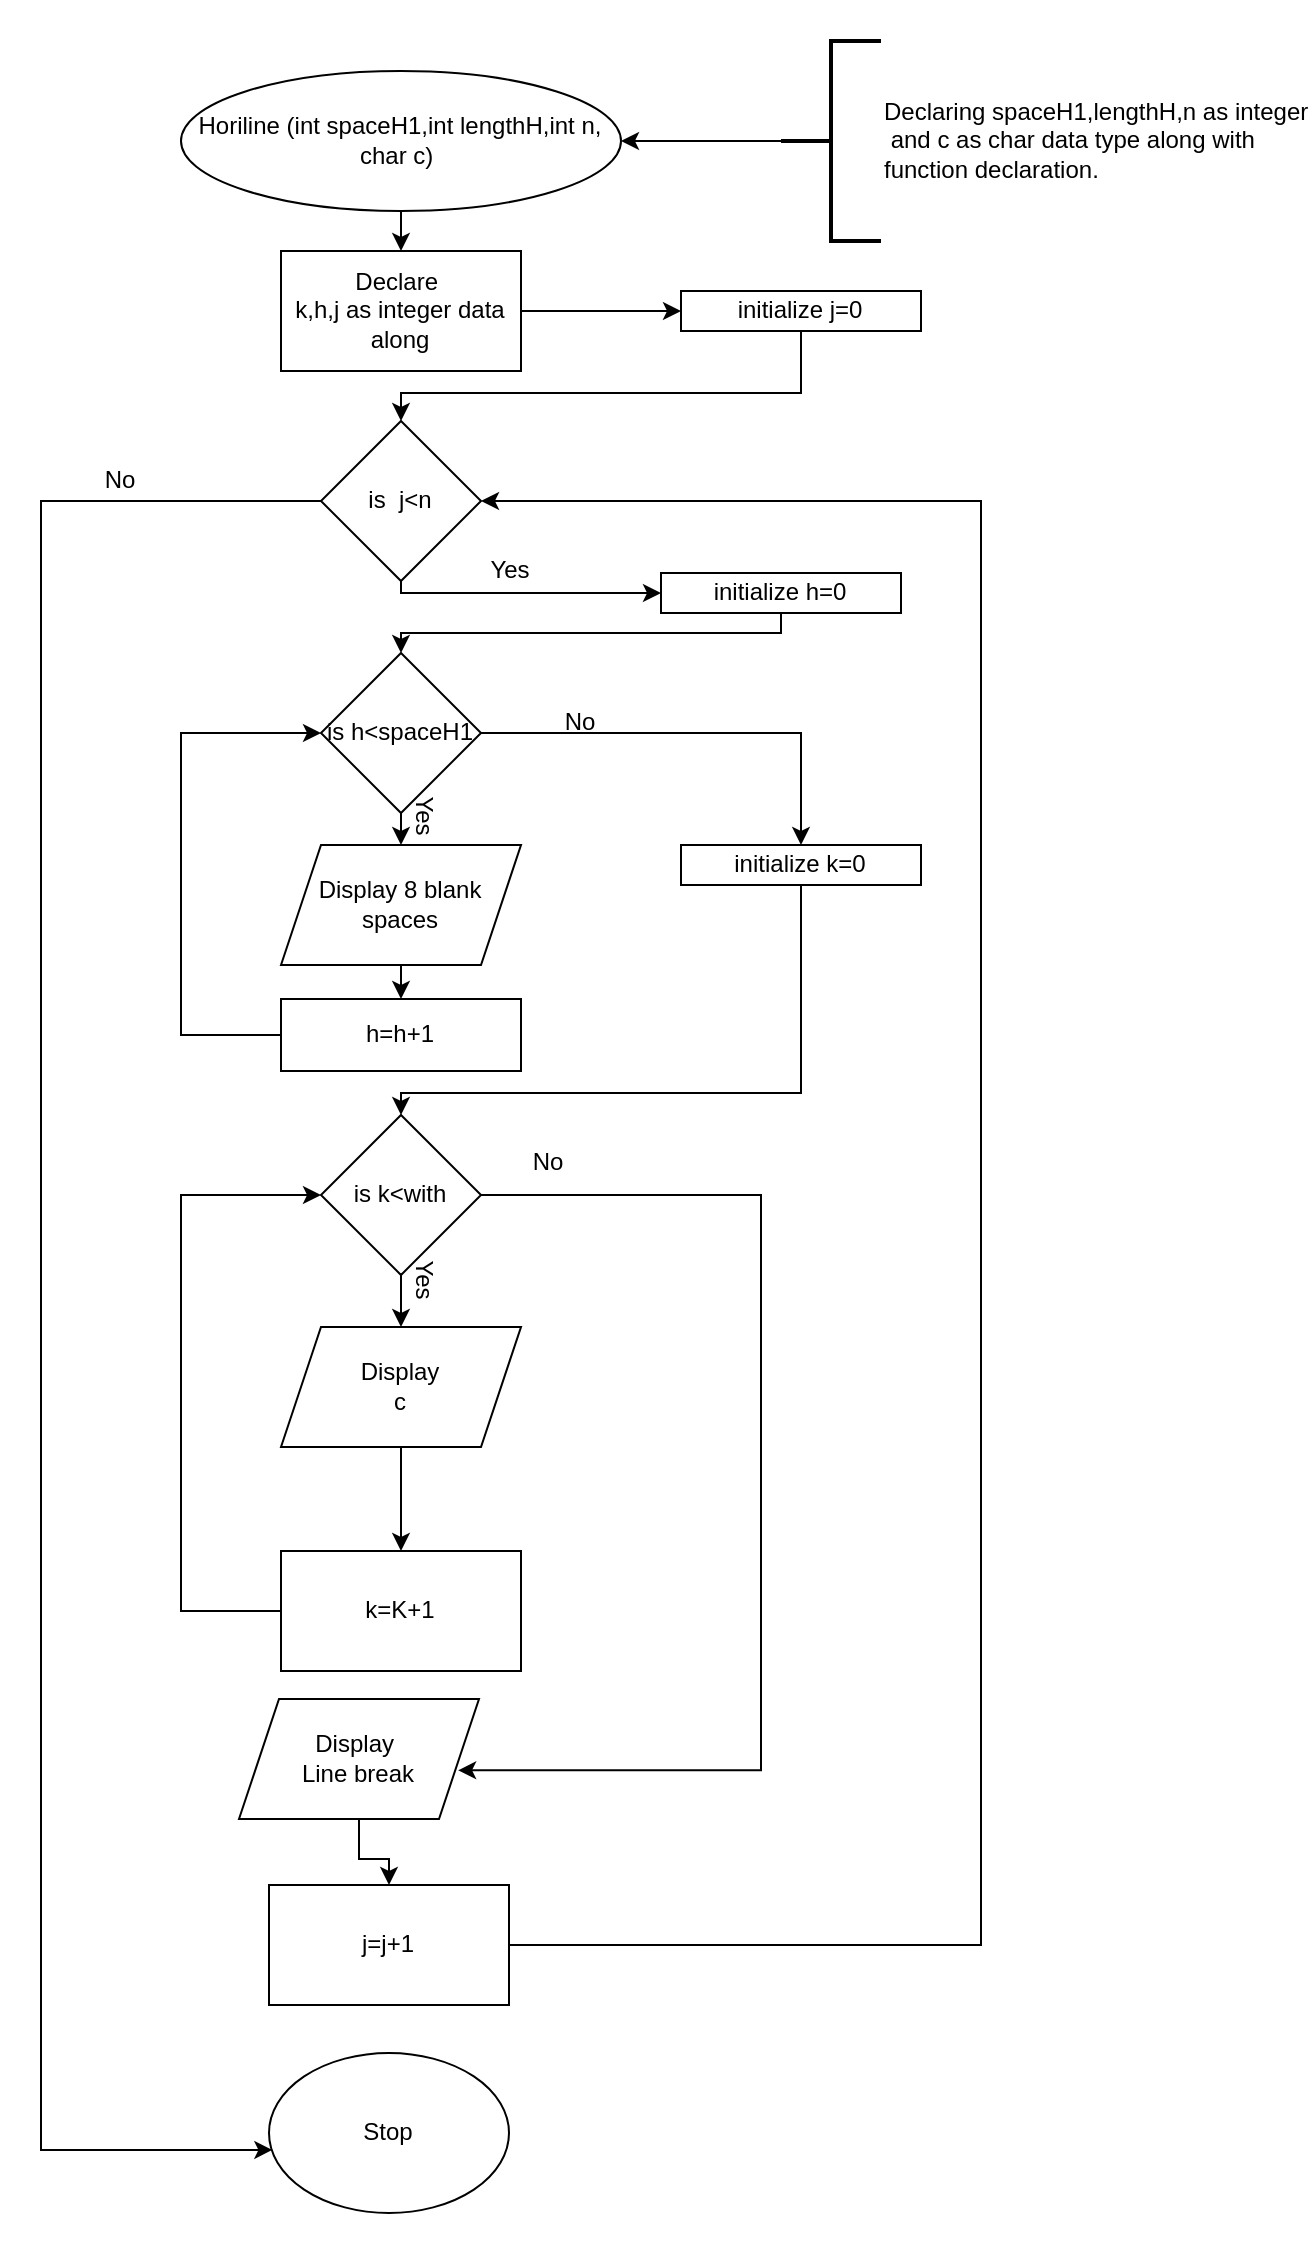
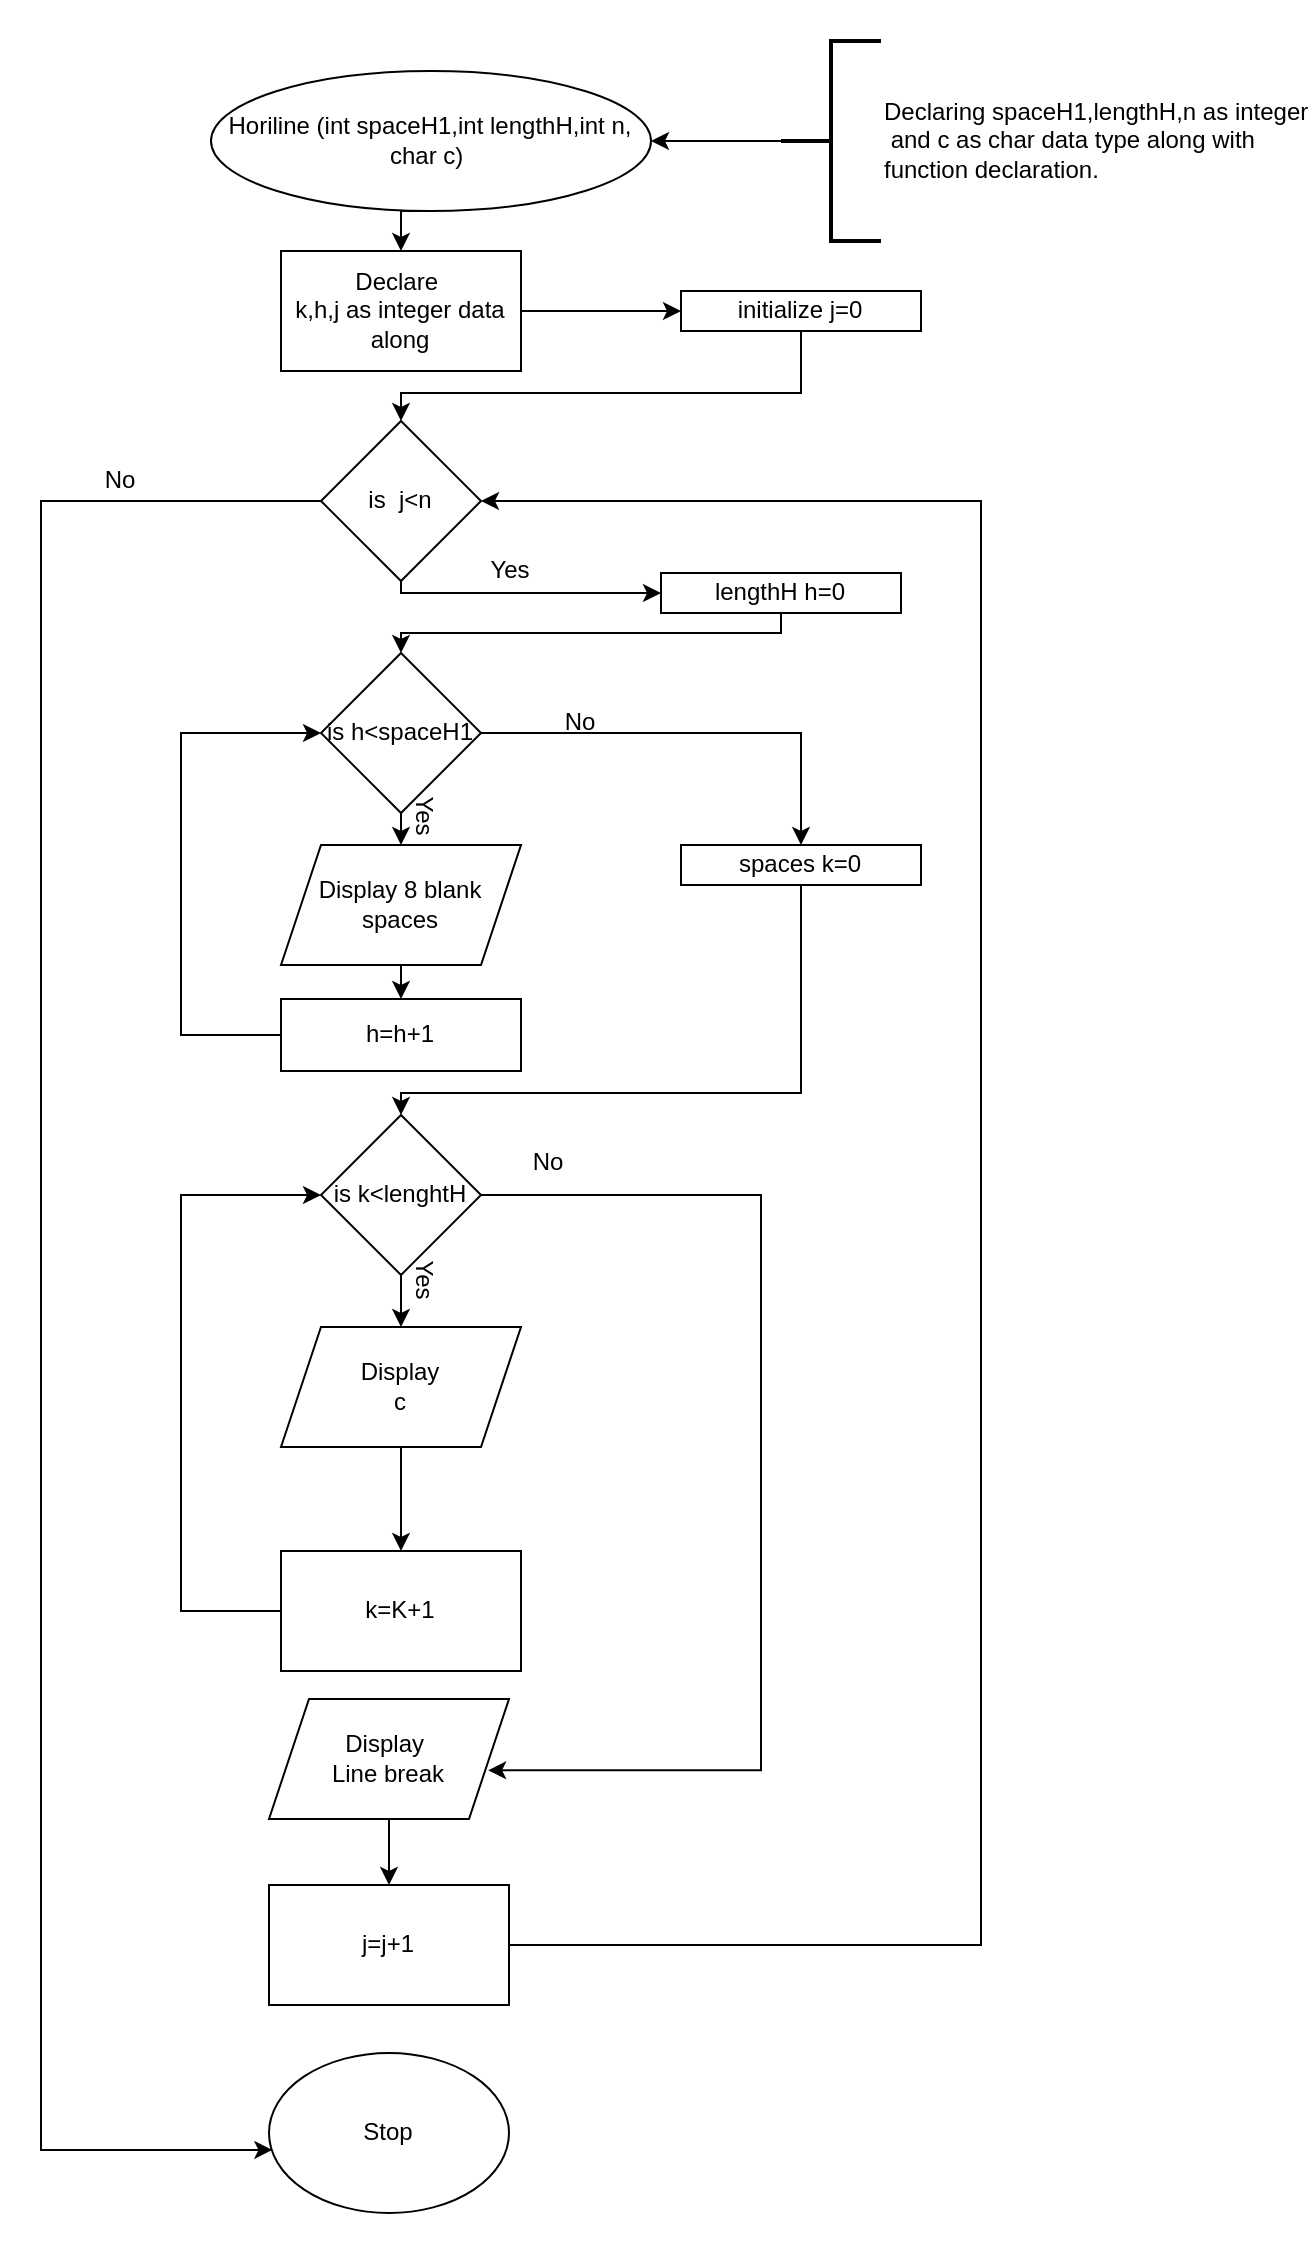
  <mxCell id="0" />
  <mxCell id="1" parent="0" />
- <mxCell id="2" value="Horiline (int&amp;nbsp;&lt;span style=&quot;&quot;&gt;spaceH1,int lengthH,int n,&lt;br&gt;char&amp;nbsp;&lt;/span&gt;&lt;span style=&quot;&quot;&gt;c)&amp;nbsp;&lt;/span&gt;" style="ellipse;whiteSpace=wrap;html=1;" parent="1" vertex="1"><mxGeometry x="90" y="35" width="220" height="70" as="geometry" /></mxCell>
+ <mxCell id="2" value="Horiline (int&amp;nbsp;&lt;span style=&quot;&quot;&gt;spaceH1,int lengthH,int n,&lt;br&gt;char&amp;nbsp;&lt;/span&gt;&lt;span style=&quot;&quot;&gt;c)&amp;nbsp;&lt;/span&gt;" style="ellipse;whiteSpace=wrap;html=1;" parent="1" vertex="1"><mxGeometry x="105" y="35" width="220" height="70" as="geometry" /></mxCell>
  <mxCell id="3" style="edgeStyle=orthogonalEdgeStyle;rounded=0;orthogonalLoop=1;jettySize=auto;html=1;exitX=0.5;exitY=1;exitDx=0;exitDy=0;entryX=0.5;entryY=0;entryDx=0;entryDy=0;fontSize=10;" edge="1" parent="1" source="4" target="29"><mxGeometry relative="1" as="geometry" /></mxCell>
  <mxCell id="4" value="Display 8 blank spaces" style="shape=parallelogram;perimeter=parallelogramPerimeter;whiteSpace=wrap;html=1;fixedSize=1;" parent="1" vertex="1"><mxGeometry x="140" y="422" width="120" height="60" as="geometry" /></mxCell>
  <mxCell id="5" value="" style="edgeStyle=orthogonalEdgeStyle;rounded=0;orthogonalLoop=1;jettySize=auto;html=1;fontSize=10;" edge="1" parent="1" source="6" target="37"><mxGeometry relative="1" as="geometry" /></mxCell>
  <mxCell id="6" value="Declare&amp;nbsp;&lt;br&gt;k,h,j as integer data along" style="rounded=0;whiteSpace=wrap;html=1;" parent="1" vertex="1"><mxGeometry x="140" y="125" width="120" height="60" as="geometry" /></mxCell>
  <mxCell id="7" style="edgeStyle=orthogonalEdgeStyle;rounded=0;orthogonalLoop=1;jettySize=auto;html=1;exitX=0.5;exitY=1;exitDx=0;exitDy=0;entryX=0.5;entryY=0;entryDx=0;entryDy=0;" parent="1" source="2" target="6" edge="1"><mxGeometry relative="1" as="geometry" /></mxCell>
  <mxCell id="8" style="edgeStyle=orthogonalEdgeStyle;rounded=0;orthogonalLoop=1;jettySize=auto;html=1;exitX=0.5;exitY=1;exitDx=0;exitDy=0;entryX=0;entryY=0.5;entryDx=0;entryDy=0;fontSize=10;" edge="1" parent="1" source="9" target="39"><mxGeometry relative="1" as="geometry"><Array as="points"><mxPoint x="200" y="296" /><mxPoint x="321" y="296" /></Array></mxGeometry></mxCell>
  <mxCell id="9" value="is&amp;nbsp; j&amp;lt;n" style="rhombus;whiteSpace=wrap;html=1;" parent="1" vertex="1"><mxGeometry x="160" y="210" width="80" height="80" as="geometry" /></mxCell>
  <mxCell id="10" style="edgeStyle=orthogonalEdgeStyle;rounded=0;orthogonalLoop=1;jettySize=auto;html=1;exitX=1;exitY=0.5;exitDx=0;exitDy=0;entryX=0.5;entryY=0;entryDx=0;entryDy=0;fontSize=10;" edge="1" parent="1" source="12" target="41"><mxGeometry relative="1" as="geometry" /></mxCell>
  <mxCell id="11" style="edgeStyle=orthogonalEdgeStyle;rounded=0;orthogonalLoop=1;jettySize=auto;html=1;exitX=0.5;exitY=1;exitDx=0;exitDy=0;entryX=0.5;entryY=0;entryDx=0;entryDy=0;fontSize=10;" edge="1" parent="1" source="12" target="4"><mxGeometry relative="1" as="geometry" /></mxCell>
  <mxCell id="12" value="is h&amp;lt;spaceH1" style="rhombus;whiteSpace=wrap;html=1;" parent="1" vertex="1"><mxGeometry x="160" y="326" width="80" height="80" as="geometry" /></mxCell>
- <mxCell id="13" value="is k&amp;lt;with" style="rhombus;whiteSpace=wrap;html=1;" parent="1" vertex="1"><mxGeometry x="160" y="557" width="80" height="80" as="geometry" /></mxCell>
+ <mxCell id="13" value="is k&amp;lt;lenghtH" style="rhombus;whiteSpace=wrap;html=1;" parent="1" vertex="1"><mxGeometry x="160" y="557" width="80" height="80" as="geometry" /></mxCell>
  <mxCell id="14" value="Display&lt;br&gt;c" style="shape=parallelogram;perimeter=parallelogramPerimeter;whiteSpace=wrap;html=1;fixedSize=1;" parent="1" vertex="1"><mxGeometry x="140" y="663" width="120" height="60" as="geometry" /></mxCell>
  <mxCell id="15" value="" style="edgeStyle=orthogonalEdgeStyle;rounded=0;orthogonalLoop=1;jettySize=auto;html=1;" parent="1" source="13" target="14" edge="1"><mxGeometry relative="1" as="geometry" /></mxCell>
- <mxCell id="16" value="Display&amp;nbsp;&lt;br&gt;Line break&lt;br&gt;" style="shape=parallelogram;perimeter=parallelogramPerimeter;whiteSpace=wrap;html=1;fixedSize=1;" parent="1" vertex="1"><mxGeometry x="119" y="849" width="120" height="60" as="geometry" /></mxCell>
+ <mxCell id="16" value="Display&amp;nbsp;&lt;br&gt;Line break&lt;br&gt;" style="shape=parallelogram;perimeter=parallelogramPerimeter;whiteSpace=wrap;html=1;fixedSize=1;" parent="1" vertex="1"><mxGeometry x="134" y="849" width="120" height="60" as="geometry" /></mxCell>
  <mxCell id="17" style="edgeStyle=orthogonalEdgeStyle;rounded=0;orthogonalLoop=1;jettySize=auto;html=1;exitX=1;exitY=0.5;exitDx=0;exitDy=0;entryX=0.913;entryY=0.594;entryDx=0;entryDy=0;entryPerimeter=0;" parent="1" source="13" target="16" edge="1"><mxGeometry relative="1" as="geometry"><Array as="points"><mxPoint x="380" y="597" /><mxPoint x="380" y="885" /></Array></mxGeometry></mxCell>
  <mxCell id="18" value="Stop&lt;br&gt;" style="ellipse;whiteSpace=wrap;html=1;" parent="1" vertex="1"><mxGeometry x="134" y="1026" width="120" height="80" as="geometry" /></mxCell>
  <mxCell id="19" value="" style="edgeStyle=orthogonalEdgeStyle;rounded=0;orthogonalLoop=1;jettySize=auto;html=1;entryX=0.014;entryY=0.606;entryDx=0;entryDy=0;entryPerimeter=0;" parent="1" source="9" target="18" edge="1"><mxGeometry relative="1" as="geometry"><mxPoint x="100" y="1075" as="targetPoint" /><Array as="points"><mxPoint x="20" y="250" /><mxPoint x="20" y="1075" /></Array><mxPoint x="100" y="245" as="sourcePoint" /></mxGeometry></mxCell>
  <mxCell id="20" value="No" style="text;html=1;strokeColor=none;fillColor=none;align=center;verticalAlign=middle;whiteSpace=wrap;rounded=0;" parent="1" vertex="1"><mxGeometry x="30" y="225" width="60" height="30" as="geometry" /></mxCell>
  <mxCell id="21" value="Yes&lt;br&gt;" style="text;html=1;strokeColor=none;fillColor=none;align=center;verticalAlign=middle;whiteSpace=wrap;rounded=0;rotation=90;" parent="1" vertex="1"><mxGeometry x="182" y="393" width="60" height="30" as="geometry" /></mxCell>
  <mxCell id="22" style="edgeStyle=orthogonalEdgeStyle;rounded=0;orthogonalLoop=1;jettySize=auto;html=1;exitX=0;exitY=0.5;exitDx=0;exitDy=0;entryX=0;entryY=0.5;entryDx=0;entryDy=0;" parent="1" source="23" target="13" edge="1"><mxGeometry relative="1" as="geometry"><mxPoint x="110" y="826" as="sourcePoint" /><mxPoint x="130" y="618" as="targetPoint" /><Array as="points"><mxPoint x="90" y="805" /><mxPoint x="90" y="597" /></Array></mxGeometry></mxCell>
  <mxCell id="23" value="k=K+1" style="rounded=0;whiteSpace=wrap;html=1;" parent="1" vertex="1"><mxGeometry x="140" y="775" width="120" height="60" as="geometry" /></mxCell>
  <mxCell id="24" value="" style="edgeStyle=orthogonalEdgeStyle;rounded=0;orthogonalLoop=1;jettySize=auto;html=1;" parent="1" source="14" target="23" edge="1"><mxGeometry relative="1" as="geometry" /></mxCell>
  <mxCell id="25" style="edgeStyle=orthogonalEdgeStyle;rounded=0;orthogonalLoop=1;jettySize=auto;html=1;exitX=1;exitY=0.5;exitDx=0;exitDy=0;entryX=1;entryY=0.5;entryDx=0;entryDy=0;" parent="1" source="26" target="9" edge="1"><mxGeometry relative="1" as="geometry"><Array as="points"><mxPoint x="490" y="972" /><mxPoint x="490" y="250" /></Array></mxGeometry></mxCell>
  <mxCell id="26" value="j=j+1" style="rounded=0;whiteSpace=wrap;html=1;" parent="1" vertex="1"><mxGeometry x="134" y="942" width="120" height="60" as="geometry" /></mxCell>
  <mxCell id="27" value="" style="edgeStyle=orthogonalEdgeStyle;rounded=0;orthogonalLoop=1;jettySize=auto;html=1;" parent="1" source="16" target="26" edge="1"><mxGeometry relative="1" as="geometry" /></mxCell>
  <mxCell id="28" style="edgeStyle=orthogonalEdgeStyle;rounded=0;orthogonalLoop=1;jettySize=auto;html=1;exitX=0;exitY=0.5;exitDx=0;exitDy=0;entryX=0;entryY=0.5;entryDx=0;entryDy=0;" parent="1" source="29" target="12" edge="1"><mxGeometry relative="1" as="geometry"><Array as="points"><mxPoint x="90" y="517" /><mxPoint x="90" y="366" /></Array></mxGeometry></mxCell>
  <mxCell id="29" value="h=h+1" style="rounded=0;whiteSpace=wrap;html=1;" parent="1" vertex="1"><mxGeometry x="140" y="499" width="120" height="36" as="geometry" /></mxCell>
  <mxCell id="30" value="Yes" style="text;html=1;strokeColor=none;fillColor=none;align=center;verticalAlign=middle;whiteSpace=wrap;rounded=0;rotation=0;" parent="1" vertex="1"><mxGeometry x="225" y="270" width="60" height="30" as="geometry" /></mxCell>
  <mxCell id="31" value="No" style="text;html=1;strokeColor=none;fillColor=none;align=center;verticalAlign=middle;whiteSpace=wrap;rounded=0;" parent="1" vertex="1"><mxGeometry x="271" y="346" width="38" height="30" as="geometry" /></mxCell>
  <mxCell id="32" value="Yes" style="text;html=1;strokeColor=none;fillColor=none;align=center;verticalAlign=middle;whiteSpace=wrap;rounded=0;rotation=90;" parent="1" vertex="1"><mxGeometry x="182" y="625" width="60" height="30" as="geometry" /></mxCell>
  <mxCell id="33" value="No" style="text;html=1;strokeColor=none;fillColor=none;align=center;verticalAlign=middle;whiteSpace=wrap;rounded=0;" parent="1" vertex="1"><mxGeometry x="255" y="566" width="38" height="30" as="geometry" /></mxCell>
  <mxCell id="34" value="" style="edgeStyle=orthogonalEdgeStyle;rounded=0;orthogonalLoop=1;jettySize=auto;html=1;" parent="1" source="35" target="2" edge="1"><mxGeometry relative="1" as="geometry" /></mxCell>
  <mxCell id="35" value="&lt;span style=&quot;text-align: center;&quot;&gt;Declaring&amp;nbsp;&lt;/span&gt;&lt;span style=&quot;text-align: center;&quot;&gt;spaceH1,lengthH,n as integer&lt;br&gt;&amp;nbsp;and c as char data type along with &lt;br&gt;function declaration.&lt;/span&gt;" style="strokeWidth=2;html=1;shape=mxgraph.flowchart.annotation_2;align=left;labelPosition=right;pointerEvents=1;" parent="1" vertex="1"><mxGeometry x="390" y="20" width="50" height="100" as="geometry" /></mxCell>
  <mxCell id="36" style="edgeStyle=orthogonalEdgeStyle;rounded=0;orthogonalLoop=1;jettySize=auto;html=1;exitX=0.5;exitY=1;exitDx=0;exitDy=0;entryX=0.5;entryY=0;entryDx=0;entryDy=0;fontSize=10;" edge="1" parent="1" source="37" target="9"><mxGeometry relative="1" as="geometry"><Array as="points"><mxPoint x="400" y="196" /><mxPoint x="200" y="196" /></Array></mxGeometry></mxCell>
  <mxCell id="37" value="initialize j=0" style="whiteSpace=wrap;html=1;rounded=0;" vertex="1" parent="1"><mxGeometry x="340" y="145" width="120" height="20" as="geometry" /></mxCell>
  <mxCell id="38" style="edgeStyle=orthogonalEdgeStyle;rounded=0;orthogonalLoop=1;jettySize=auto;html=1;exitX=0.5;exitY=1;exitDx=0;exitDy=0;entryX=0.5;entryY=0;entryDx=0;entryDy=0;fontSize=10;" edge="1" parent="1" source="39" target="12"><mxGeometry relative="1" as="geometry"><Array as="points"><mxPoint x="390" y="316" /><mxPoint x="200" y="316" /></Array></mxGeometry></mxCell>
- <mxCell id="39" value="initialize h=0" style="whiteSpace=wrap;html=1;" vertex="1" parent="1"><mxGeometry x="330" y="286" width="120" height="20" as="geometry" /></mxCell>
+ <mxCell id="39" value="lengthH h=0" style="whiteSpace=wrap;html=1;" vertex="1" parent="1"><mxGeometry x="330" y="286" width="120" height="20" as="geometry" /></mxCell>
  <mxCell id="40" style="edgeStyle=orthogonalEdgeStyle;rounded=0;orthogonalLoop=1;jettySize=auto;html=1;exitX=0.5;exitY=1;exitDx=0;exitDy=0;entryX=0.5;entryY=0;entryDx=0;entryDy=0;fontSize=10;" edge="1" parent="1" source="41" target="13"><mxGeometry relative="1" as="geometry"><Array as="points"><mxPoint x="400" y="546" /><mxPoint x="200" y="546" /></Array></mxGeometry></mxCell>
- <mxCell id="41" value="initialize k=0" style="whiteSpace=wrap;html=1;" vertex="1" parent="1"><mxGeometry x="340" y="422" width="120" height="20" as="geometry" /></mxCell>
+ <mxCell id="41" value="spaces k=0" style="whiteSpace=wrap;html=1;" vertex="1" parent="1"><mxGeometry x="340" y="422" width="120" height="20" as="geometry" /></mxCell>
